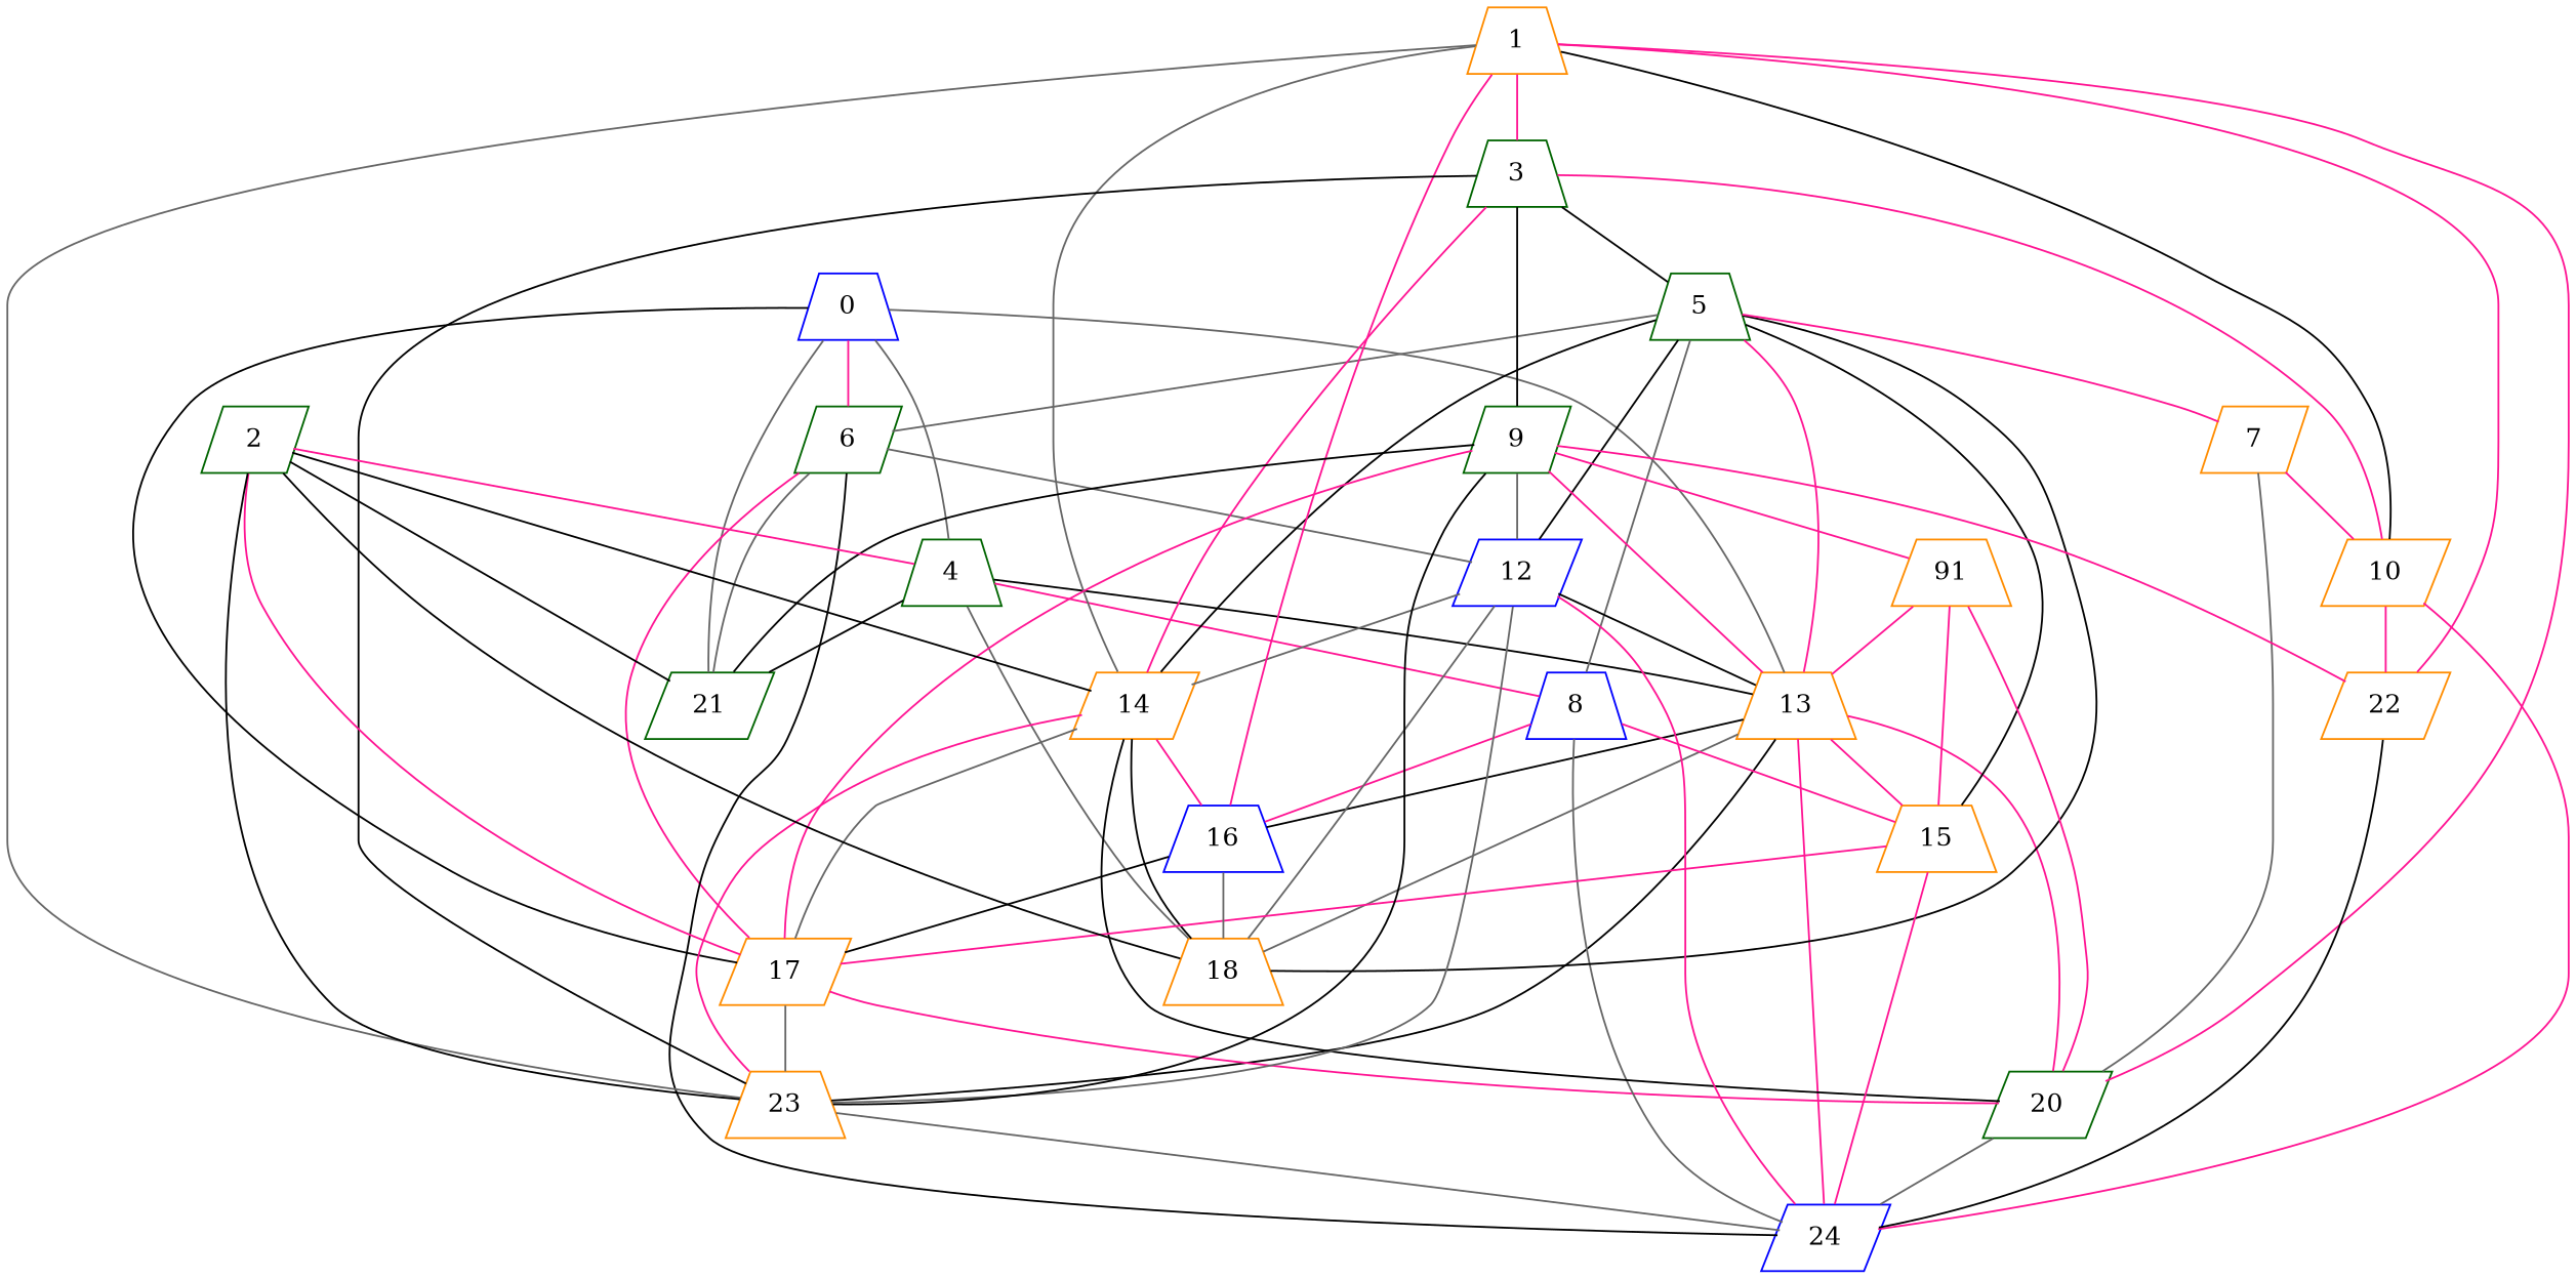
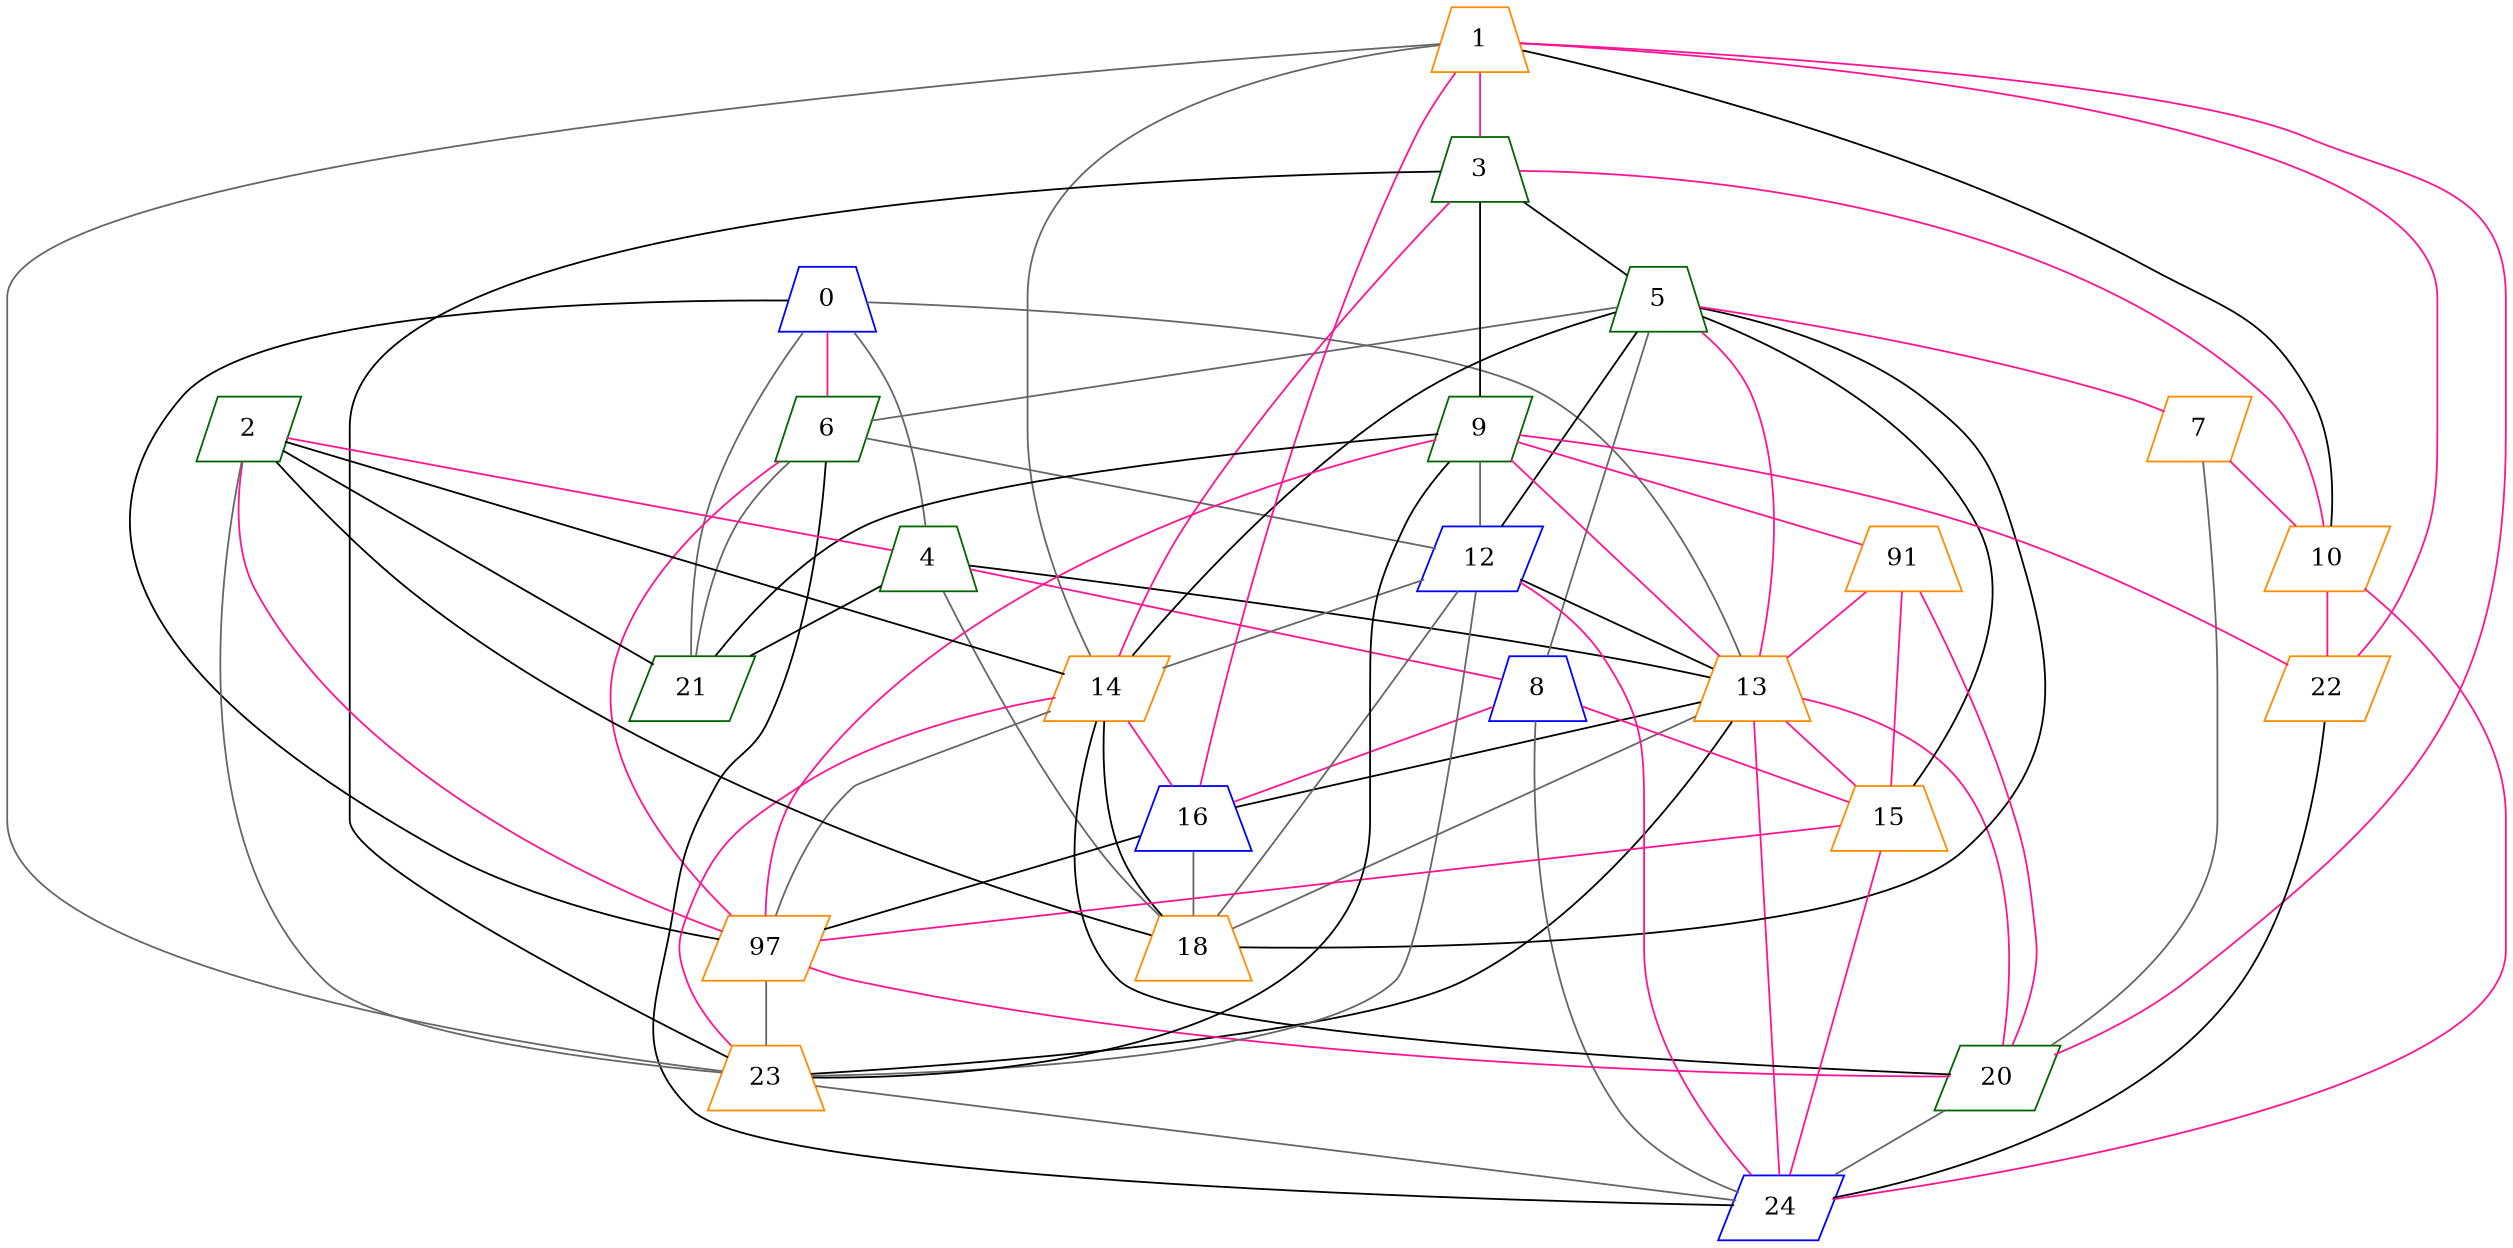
  strict graph {
    node [color=darkorange shape=trapezium]
    edge [color=deeppink is_available=True prob=1.0]
    0 [color=blue]
    4 [color=darkgreen]
    13
-   17 [shape=parallelogram]
+   17 [shape=parallelogram label=97]
    21 [color=darkgreen shape=parallelogram]
    6 [color=darkgreen shape=parallelogram]
    18
    8 [color=blue]
    5 [color=darkgreen]
    14 [shape=parallelogram]
    7 [shape=parallelogram]
    12 [color=blue shape=parallelogram]
    15
    16 [color=blue]
    20 [color=darkgreen shape=parallelogram]
    23
    24 [color=blue shape=parallelogram]
    1
    3 [color=darkgreen]
    10 [shape=parallelogram]
    22 [shape=parallelogram]
    9 [color=darkgreen shape=parallelogram]
    2 [color=darkgreen shape=parallelogram]
    n24 [label=91]
    0 -- 4 [color=gray40]
    0 -- 13 [color=gray40 prob=0.627638259021]
    0 -- 17 [color=black]
    0 -- 21 [color=gray40 prob=0.62608715132]
    0 -- 6 [prob=0.808385923198]
    4 -- 13 [color=black]
    4 -- 21 [color=black prob=0.628737644544]
    4 -- 18 [color=gray40 prob=0.715693158756]
    4 -- 8 [prob=0.438855506089]
    13 -- 18 [color=gray40]
    13 -- 15 [prob=0.90468727963]
    13 -- 16 [color=black prob=0.3411222493]
    13 -- 20 [prob=0.103825546735]
    13 -- 23 [color=black]
    13 -- 24
    17 -- 20 [prob=0.840648921779]
    17 -- 23 [color=gray40 prob=0.234883838392]
    6 -- 17 [prob=0.808714190898]
    6 -- 21 [color=gray40]
    6 -- 12 [color=gray40 prob=0.0250192125034]
    6 -- 24 [color=black]
    8 -- 15
    8 -- 16
    8 -- 24 [color=gray40 prob=0.359464192797]
    5 -- 13 [prob=0.583117579158]
    5 -- 6 [color=gray40 prob=0.261330097335]
    5 -- 18 [color=black prob=0.772417526991]
    5 -- 8 [color=gray40 prob=0.675339326215]
    5 -- 14 [color=black prob=0.394168012407]
    5 -- 7 [prob=0.772561823952]
    5 -- 12 [color=black prob=0.665465054981]
    5 -- 15 [color=black prob=0.311908806338]
    14 -- 17 [color=gray40 prob=0.71359247332]
    14 -- 18 [color=black]
    14 -- 16 [prob=0.280538975179]
    14 -- 20 [color=black prob=0.61384528685]
    14 -- 23 [prob=0.587096185205]
    7 -- 20 [color=gray40 prob=0.493469419251]
    7 -- 10 [prob=0.71192062065]
    12 -- 13 [color=black prob=0.246008820075]
    12 -- 18 [color=gray40 prob=0.0574969643265]
    12 -- 14 [color=gray40 prob=0.621133559159]
    12 -- 23 [color=gray40 prob=0.229763467867]
    12 -- 24 [prob=0.561795424208]
    15 -- 17 [prob=0.412156029021]
    15 -- 24
    16 -- 17 [color=black prob=0.1286297099]
    16 -- 18 [color=gray40]
    20 -- 24 [color=gray40 prob=0.607427939835]
    23 -- 24 [color=gray40 prob=0.171145208864]
    1 -- 14 [color=gray40 prob=0.734735331268]
    1 -- 16 [prob=0.834755809741]
    1 -- 20
    1 -- 23 [color=gray40]
    1 -- 3 [prob=0.943206238324]
    1 -- 10 [color=black prob=0.00566300917501]
    1 -- 22
    3 -- 5 [color=black prob=0.0574153232565]
    3 -- 14
    3 -- 23 [color=black prob=0.856133126217]
    3 -- 10 [prob=0.486419783714]
    3 -- 9 [color=black prob=0.370611468481]
    10 -- 24
    10 -- 22 [prob=0.228756679072]
    22 -- 24 [color=black]
    9 -- 13 [prob=0.78096309611]
    9 -- 17 [prob=0.03262079148]
    9 -- 21 [color=black]
    9 -- 12 [color=gray40]
    9 -- 23 [color=black prob=0.938490127059]
    9 -- 22 [prob=0.0700142769867]
    9 -- n24 [prob=0.463928676942]
    2 -- 4 [prob=0.39158425953]
    2 -- 17
    2 -- 21 [color=black prob=0.212877462947]
    2 -- 18 [color=black prob=0.088204845335]
    2 -- 14 [color=black]
-   2 -- 23 [color=black prob=0.646198825957]
+   2 -- 23 [color=gray40 prob=0.646198825957]
    n24 -- 13 [prob=0.343093201812]
    n24 -- 15 [prob=0.365170324299]
    n24 -- 20 [prob=0.690767055461]
  }
